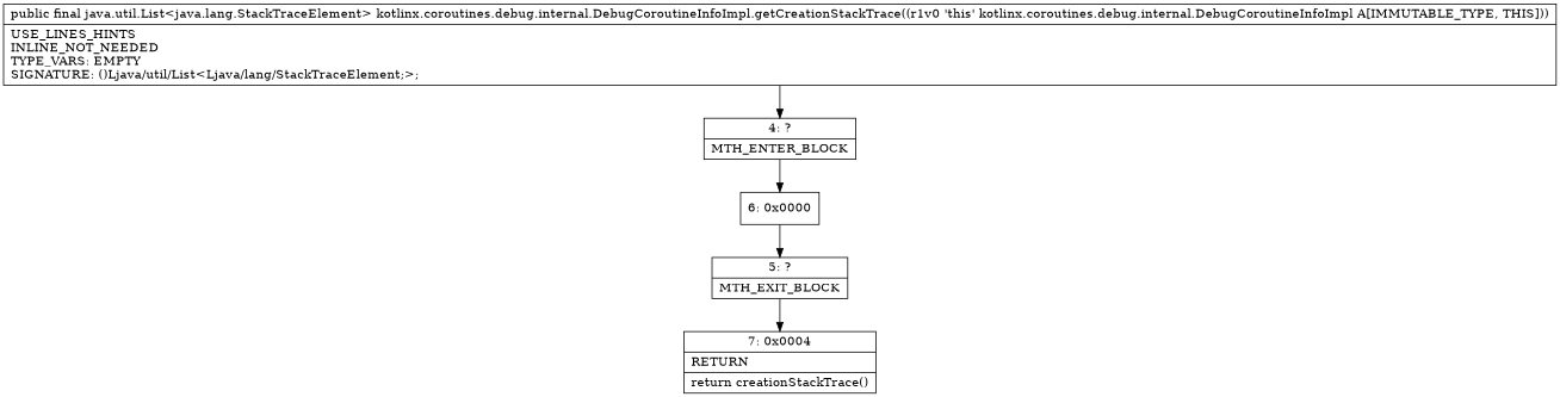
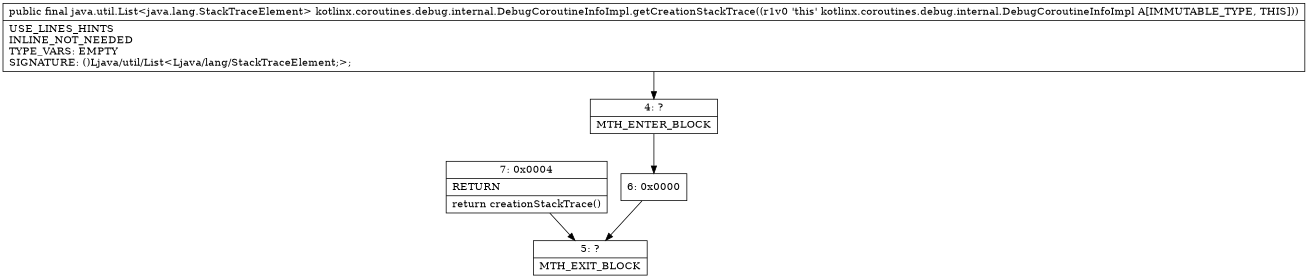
  digraph {
    node [shape=record]
    n1 [label="{4\:\ ?|MTH_ENTER_BLOCK\l}"]
    n2 [label="{6\:\ 0x0000}"]
    n3 [label="{5\:\ ?|MTH_EXIT_BLOCK\l}"]
    n4 [label="{7\:\ 0x0004|RETURN\l|return creationStackTrace()\l}"]
    n5 [label="{public final java.util.List\<java.lang.StackTraceElement\> kotlinx.coroutines.debug.internal.DebugCoroutineInfoImpl.getCreationStackTrace((r1v0 'this' kotlinx.coroutines.debug.internal.DebugCoroutineInfoImpl A[IMMUTABLE_TYPE, THIS]))  | USE_LINES_HINTS\lINLINE_NOT_NEEDED\lTYPE_VARS: EMPTY\lSIGNATURE: ()Ljava\/util\/List\<Ljava\/lang\/StackTraceElement;\>;\l}"]
    n1 -> n2
    n2 -> n3
-   n3 -> n4
+   n4 -> n3
    n5 -> n1
  }
